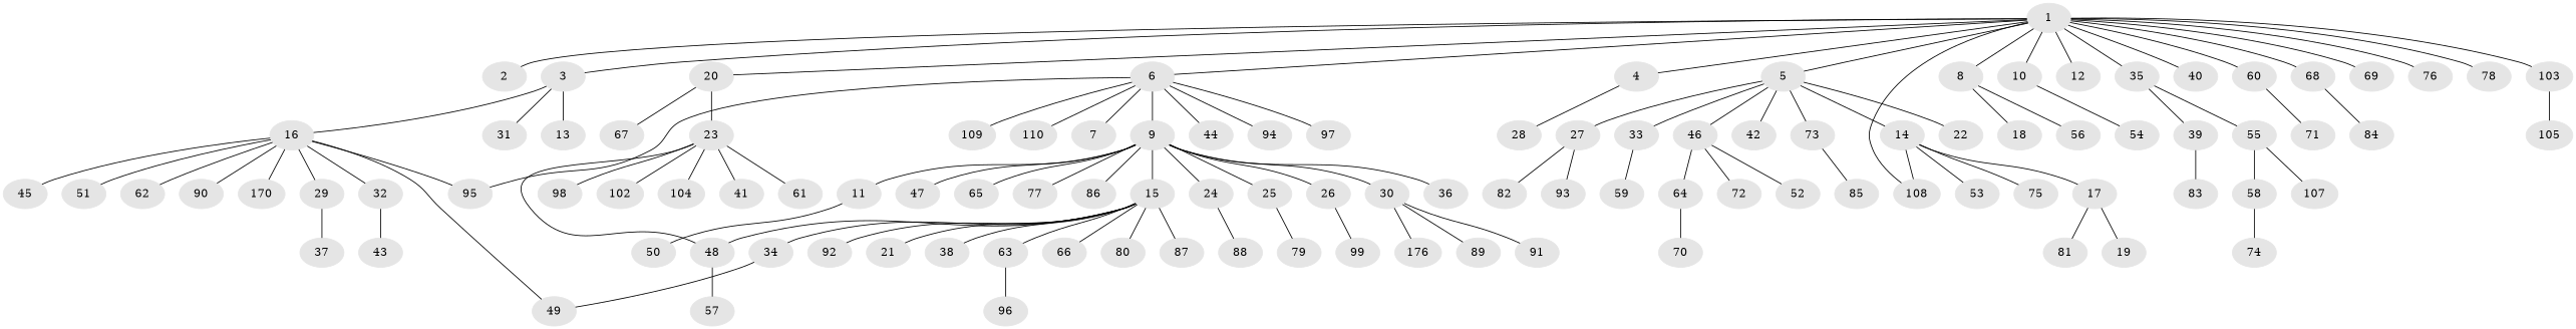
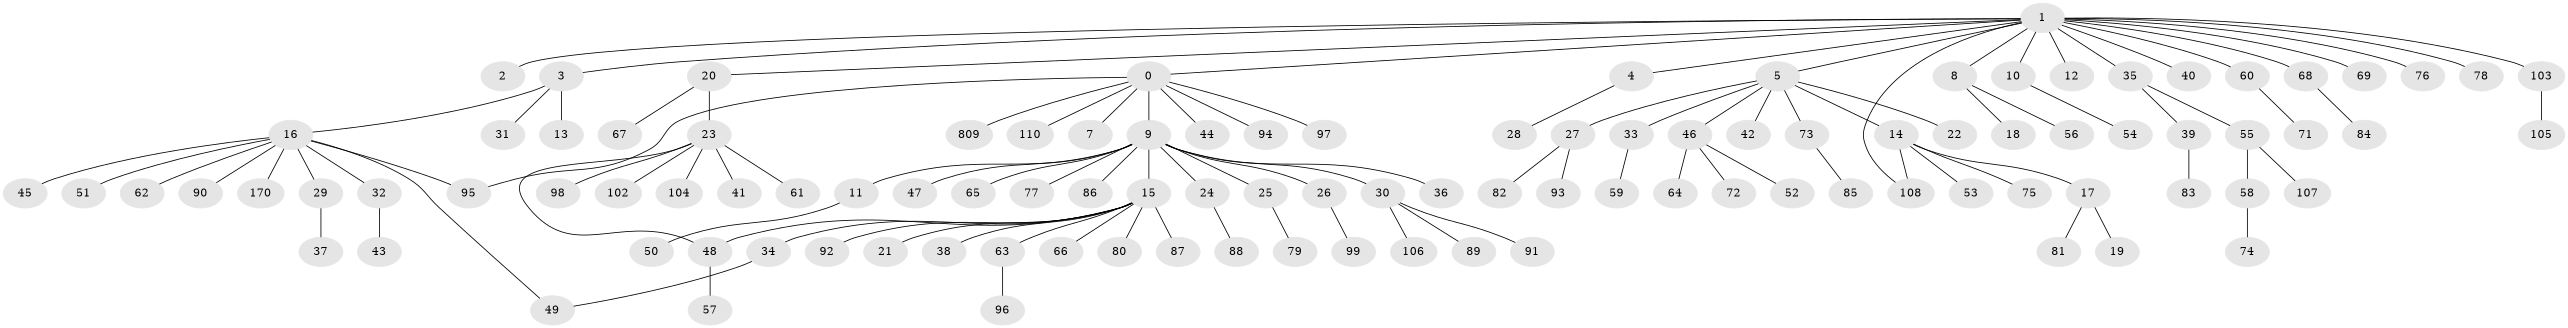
  graph {
    node [color=gray90 style=filled]
    1
    2
    3
    4
    5
-   6
+   6 [label=0]
    8
    10
    12
    20
    35
    40
    60
    68
    69
    76
    78
    103
    108
    13
    16
    31
    28
    14
    22
    27
    33
    42
    46
    73
    7
    9
    44
    94
    95
    97
-   109
+   109 [label=809]
    110
    18
    56
    54
    23
    67
    39
    55
    71
    84
    105
    29
    32
    45
    49
    51
    62
    90
    n56 [label=170]
    17
    53
    75
    82
    93
    59
    52
    64
    72
    85
    11
    15
    24
    25
    26
    30
    36
    47
    65
    77
    86
    50
    21
    34
    38
    48
    63
    66
    80
    87
    92
    88
    79
    99
    89
    91
-   106 [label=176]
+   106
    19
    81
    57
    96
    37
    43
    41
    61
    98
    102
    104
    83
    58
    107
-   70
    74
    1 -- 2
    1 -- 3
    1 -- 4
    1 -- 5
    1 -- 6
    1 -- 8
    1 -- 10
    1 -- 12
    1 -- 20
    1 -- 35
    1 -- 40
    1 -- 60
    1 -- 68
    1 -- 69
    1 -- 76
    1 -- 78
    1 -- 103
    1 -- 108
    3 -- 13
    3 -- 16
    3 -- 31
    4 -- 28
    5 -- 14
    5 -- 22
    5 -- 27
    5 -- 33
    5 -- 42
    5 -- 46
    5 -- 73
    6 -- 7
    6 -- 9
    6 -- 44
    6 -- 94
    6 -- 95
    6 -- 97
    6 -- 109
    6 -- 110
    8 -- 18
    8 -- 56
    10 -- 54
    20 -- 23
    20 -- 67
    35 -- 39
    35 -- 55
    60 -- 71
    68 -- 84
    103 -- 105
    16 -- 95
    16 -- 29
    16 -- 32
    16 -- 45
    16 -- 49
    16 -- 51
    16 -- 62
    16 -- 90
    16 -- n56
    14 -- 108
    14 -- 17
    14 -- 53
    14 -- 75
    27 -- 82
    27 -- 93
    33 -- 59
    46 -- 52
    46 -- 64
    46 -- 72
    73 -- 85
    9 -- 11
    9 -- 15
    9 -- 24
    9 -- 25
    9 -- 26
    9 -- 30
    9 -- 36
    9 -- 47
    9 -- 65
    9 -- 77
    9 -- 86
    23 -- 48
    23 -- 41
    23 -- 61
    23 -- 98
    23 -- 102
    23 -- 104
    39 -- 83
    55 -- 58
    55 -- 107
    29 -- 37
    32 -- 43
    17 -- 19
    17 -- 81
-   64 -- 70
    11 -- 50
    15 -- 21
    15 -- 34
    15 -- 38
    15 -- 48
    15 -- 63
    15 -- 66
    15 -- 80
    15 -- 87
    15 -- 92
    24 -- 88
    25 -- 79
    26 -- 99
    30 -- 89
    30 -- 91
    30 -- 106
    34 -- 49
    48 -- 57
    63 -- 96
    58 -- 74
  }
